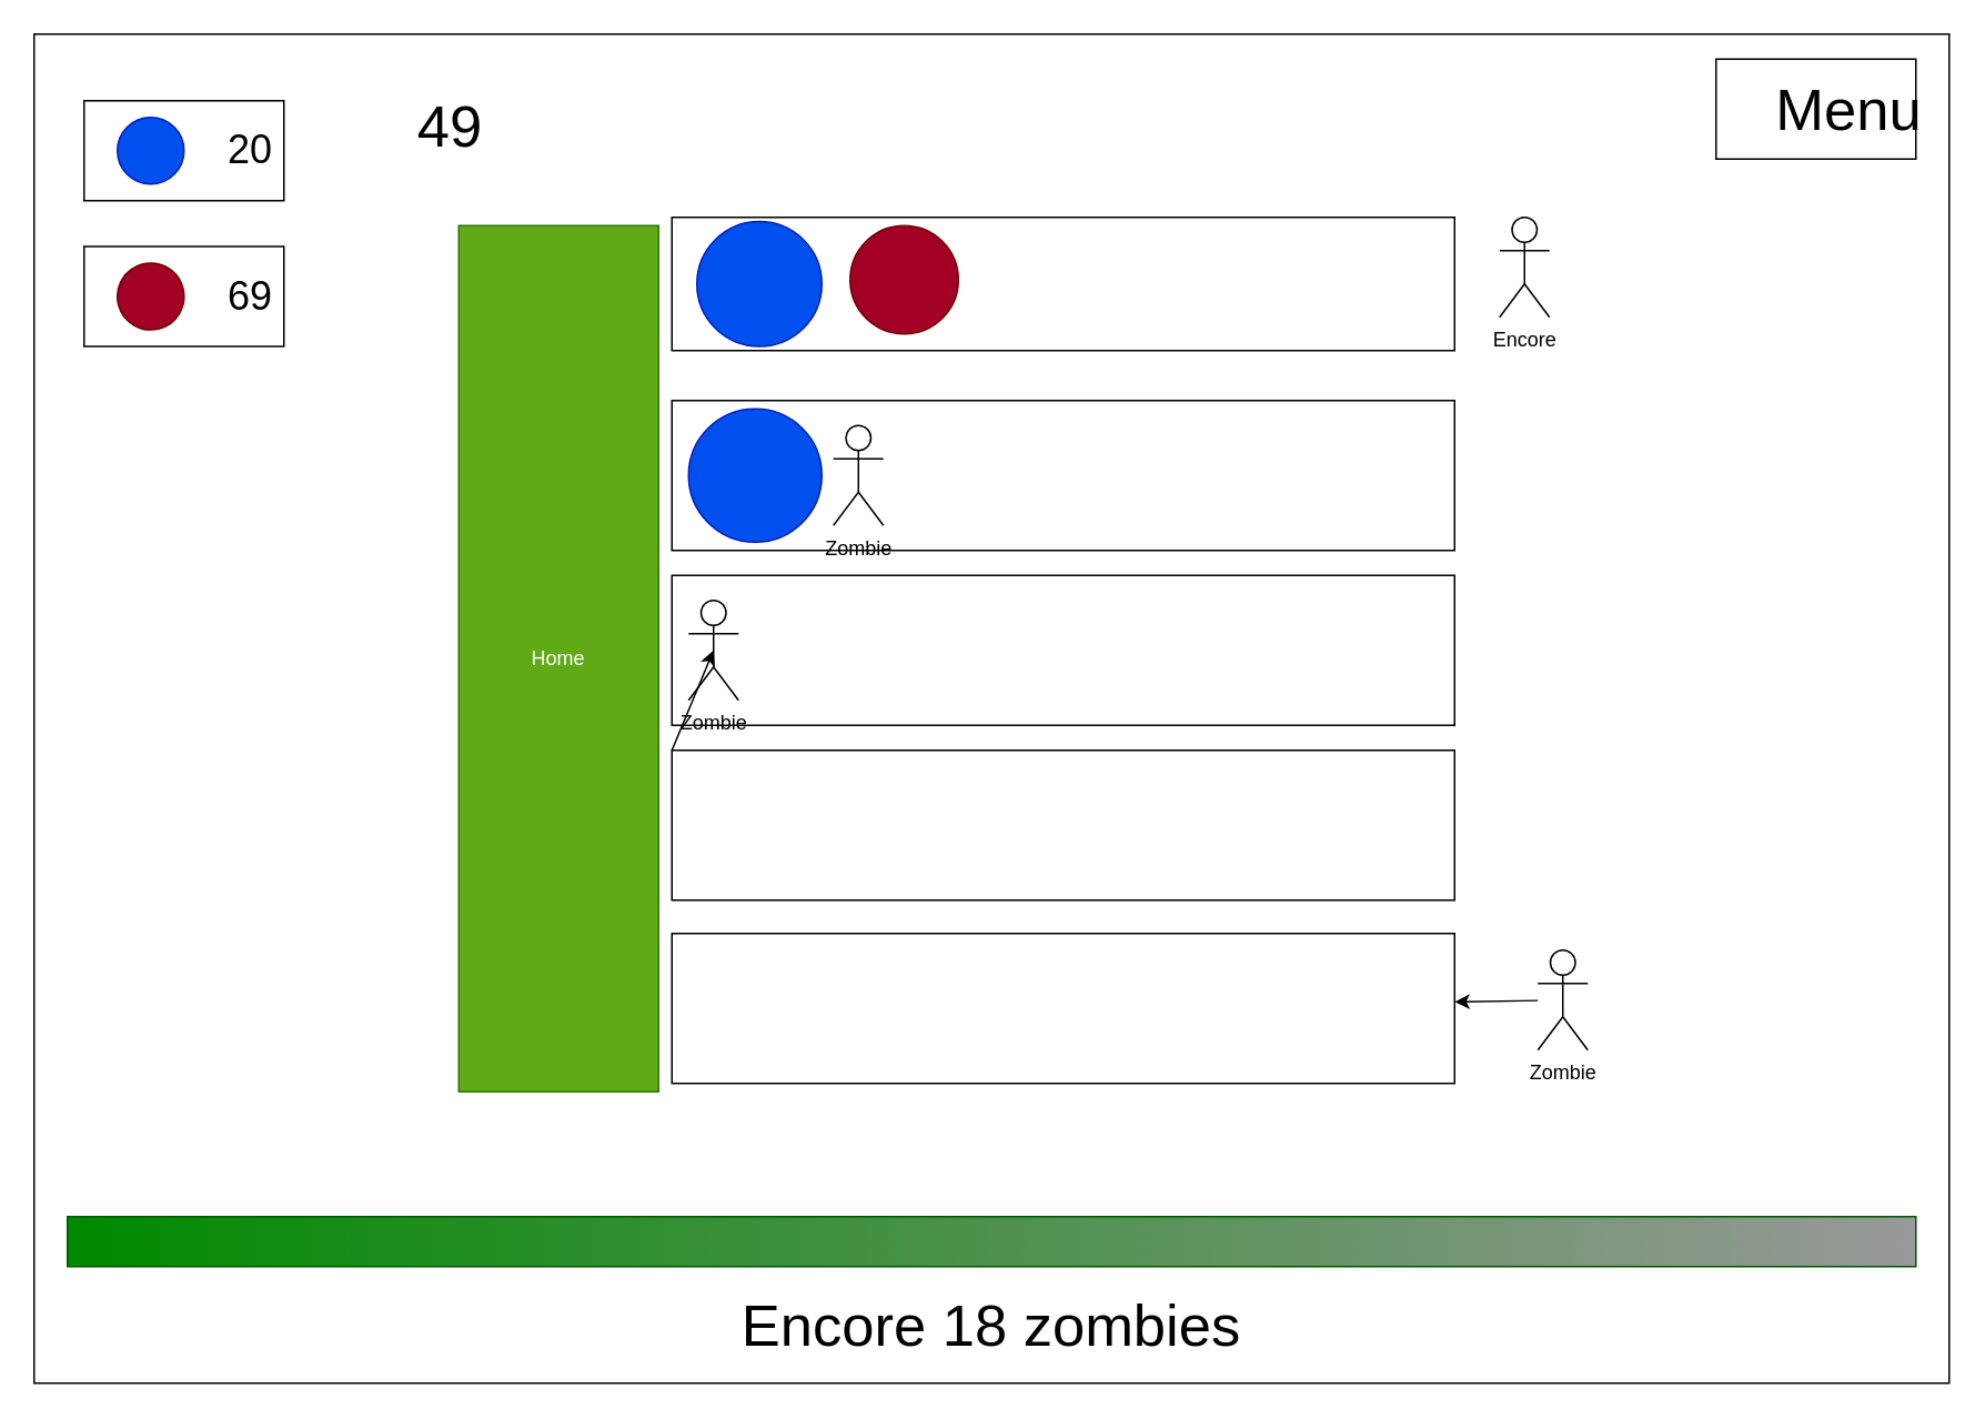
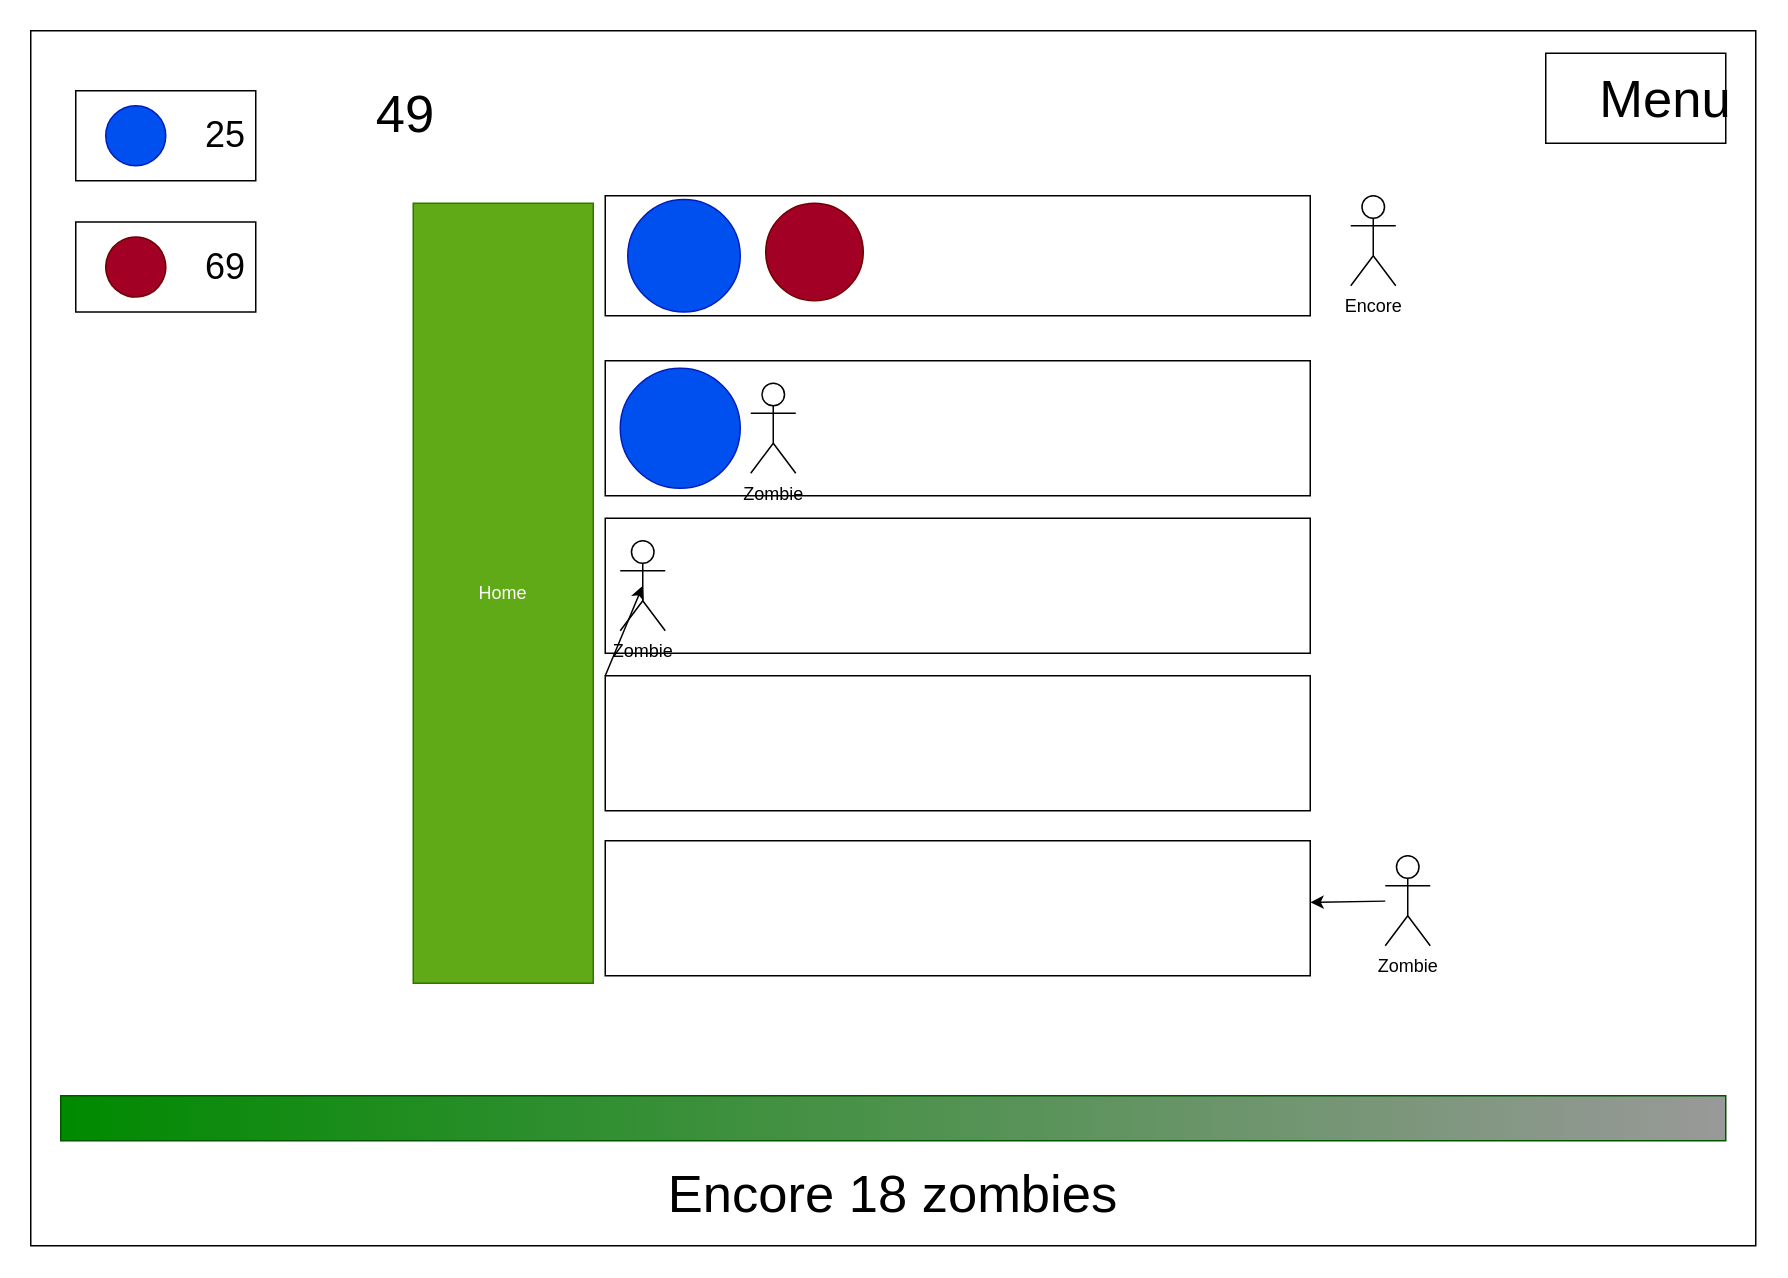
  <mxCell id="0" />
  <mxCell id="1" parent="0" />
  <mxCell id="2" value="" style="rounded=0;whiteSpace=wrap;html=1;shadow=0;glass=0;gradientColor=none;container=0;" vertex="1" parent="1"><mxGeometry x="20" y="20" width="1150" height="810" as="geometry" /></mxCell>
  <mxCell id="3" value="Home" style="rounded=0;whiteSpace=wrap;html=1;fillColor=#60a917;fontColor=#ffffff;strokeColor=#2D7600;" parent="1" vertex="1"><mxGeometry x="275" y="135" width="120" height="520" as="geometry" /></mxCell>
  <mxCell id="4" value="" style="rounded=0;whiteSpace=wrap;html=1;" vertex="1" parent="1"><mxGeometry x="403" y="560" width="470" height="90" as="geometry" /></mxCell>
  <mxCell id="5" value="" style="rounded=0;whiteSpace=wrap;html=1;" vertex="1" parent="1"><mxGeometry x="403" y="345" width="470" height="90" as="geometry" /></mxCell>
  <mxCell id="6" value="" style="rounded=0;whiteSpace=wrap;html=1;" vertex="1" parent="1"><mxGeometry x="403" y="240" width="470" height="90" as="geometry" /></mxCell>
  <mxCell id="7" value="" style="rounded=0;whiteSpace=wrap;html=1;" vertex="1" parent="1"><mxGeometry x="403" y="130" width="470" height="80" as="geometry" /></mxCell>
  <mxCell id="8" value="Encore" style="shape=umlActor;verticalLabelPosition=bottom;verticalAlign=top;html=1;outlineConnect=0;" vertex="1" parent="1"><mxGeometry x="900" y="130" width="30" height="60" as="geometry" /></mxCell>
  <mxCell id="9" value="Zombie&lt;br&gt;" style="shape=umlActor;verticalLabelPosition=bottom;verticalAlign=top;html=1;outlineConnect=0;" vertex="1" parent="1"><mxGeometry x="500" y="255" width="30" height="60" as="geometry" /></mxCell>
  <mxCell id="10" value="Zombie&lt;br&gt;" style="shape=umlActor;verticalLabelPosition=bottom;verticalAlign=top;html=1;outlineConnect=0;" vertex="1" parent="1"><mxGeometry x="413" y="360" width="30" height="60" as="geometry" /></mxCell>
  <mxCell id="11" style="edgeStyle=none;html=1;" edge="1" parent="1" source="12" target="4"><mxGeometry relative="1" as="geometry" /></mxCell>
  <mxCell id="12" value="Zombie&lt;br&gt;" style="shape=umlActor;verticalLabelPosition=bottom;verticalAlign=top;html=1;outlineConnect=0;" vertex="1" parent="1"><mxGeometry x="923" y="570" width="30" height="60" as="geometry" /></mxCell>
  <mxCell id="13" value="" style="ellipse;whiteSpace=wrap;html=1;aspect=fixed;fillColor=#0050ef;fontColor=#ffffff;strokeColor=#001DBC;" vertex="1" parent="1"><mxGeometry x="418" y="132.5" width="75" height="75" as="geometry" /></mxCell>
  <mxCell id="14" value="" style="ellipse;whiteSpace=wrap;html=1;aspect=fixed;fillColor=#a20025;fontColor=#ffffff;strokeColor=#6F0000;" vertex="1" parent="1"><mxGeometry x="510" y="135" width="65" height="65" as="geometry" /></mxCell>
  <mxCell id="15" value="" style="ellipse;whiteSpace=wrap;html=1;aspect=fixed;fillColor=#0050ef;fontColor=#ffffff;strokeColor=#001DBC;" vertex="1" parent="1"><mxGeometry x="413" y="245" width="80" height="80" as="geometry" /></mxCell>
  <mxCell id="16" style="edgeStyle=none;html=1;exitX=0;exitY=0;exitDx=0;exitDy=0;entryX=0.5;entryY=0.5;entryDx=0;entryDy=0;entryPerimeter=0;" edge="1" parent="1" source="17" target="10"><mxGeometry relative="1" as="geometry" /></mxCell>
  <mxCell id="17" value="" style="rounded=0;whiteSpace=wrap;html=1;" vertex="1" parent="1"><mxGeometry x="403" y="450" width="470" height="90" as="geometry" /></mxCell>
  <mxCell id="18" value="" style="rounded=0;whiteSpace=wrap;html=1;shadow=0;glass=0;sketch=0;gradientColor=none;" vertex="1" parent="1"><mxGeometry x="50" y="60" width="120" height="60" as="geometry" /></mxCell>
  <mxCell id="19" value="" style="ellipse;whiteSpace=wrap;html=1;aspect=fixed;fillColor=#0050ef;fontColor=#ffffff;strokeColor=#001DBC;" vertex="1" parent="1"><mxGeometry x="70" y="70" width="40" height="40" as="geometry" /></mxCell>
- <mxCell id="20" value="&lt;font style=&quot;font-size: 24px;&quot;&gt;20&lt;/font&gt;" style="text;html=1;strokeColor=none;fillColor=none;align=center;verticalAlign=middle;whiteSpace=wrap;rounded=0;shadow=0;glass=0;sketch=0;" vertex="1" parent="1"><mxGeometry x="120" y="75" width="60" height="30" as="geometry" /></mxCell>
+ <mxCell id="20" value="&lt;font style=&quot;font-size: 24px;&quot;&gt;25&lt;/font&gt;" style="text;html=1;strokeColor=none;fillColor=none;align=center;verticalAlign=middle;whiteSpace=wrap;rounded=0;shadow=0;glass=0;sketch=0;" vertex="1" parent="1"><mxGeometry x="120" y="75" width="60" height="30" as="geometry" /></mxCell>
  <mxCell id="21" value="" style="rounded=0;whiteSpace=wrap;html=1;shadow=0;glass=0;sketch=0;fontSize=24;gradientColor=none;" vertex="1" parent="1"><mxGeometry x="50" y="147.5" width="120" height="60" as="geometry" /></mxCell>
  <mxCell id="22" value="" style="ellipse;whiteSpace=wrap;html=1;aspect=fixed;fillColor=#a20025;fontColor=#ffffff;strokeColor=#6F0000;rotation=-15;direction=south;" vertex="1" parent="1"><mxGeometry x="70" y="157.5" width="40" height="40" as="geometry" /></mxCell>
  <mxCell id="23" value="&lt;font style=&quot;font-size: 24px;&quot;&gt;69&lt;br&gt;&lt;/font&gt;" style="text;html=1;strokeColor=none;fillColor=none;align=center;verticalAlign=middle;whiteSpace=wrap;rounded=0;shadow=0;glass=0;sketch=0;" vertex="1" parent="1"><mxGeometry x="120" y="162.5" width="60" height="30" as="geometry" /></mxCell>
  <mxCell id="24" value="&lt;font style=&quot;font-size: 35px;&quot;&gt;49&lt;/font&gt;" style="text;html=1;strokeColor=none;fillColor=none;align=center;verticalAlign=middle;whiteSpace=wrap;rounded=0;shadow=0;glass=0;sketch=0;fontSize=24;" vertex="1" parent="1"><mxGeometry x="240" y="60" width="60" height="30" as="geometry" /></mxCell>
  <mxCell id="25" value="" style="rounded=0;whiteSpace=wrap;html=1;shadow=0;glass=0;sketch=0;fontSize=35;gradientColor=none;" vertex="1" parent="1"><mxGeometry x="1030" y="35" width="120" height="60" as="geometry" /></mxCell>
  <mxCell id="26" value="Menu" style="text;html=1;strokeColor=none;fillColor=none;align=center;verticalAlign=middle;whiteSpace=wrap;rounded=0;shadow=0;glass=0;sketch=0;fontSize=35;" vertex="1" parent="1"><mxGeometry x="1080" y="50" width="60" height="30" as="geometry" /></mxCell>
  <mxCell id="27" value="" style="rounded=0;whiteSpace=wrap;html=1;shadow=0;glass=0;sketch=0;fontSize=35;gradientDirection=east;fillColor=#008a00;fontColor=#ffffff;strokeColor=#005700;gradientColor=#999999;" vertex="1" parent="1"><mxGeometry x="40" y="730" width="1110" height="30" as="geometry" /></mxCell>
  <mxCell id="28" value="Encore 18 zombies" style="text;html=1;strokeColor=none;fillColor=none;align=center;verticalAlign=middle;whiteSpace=wrap;rounded=0;shadow=0;glass=0;sketch=0;fontSize=35;" vertex="1" parent="1"><mxGeometry x="419" y="780" width="352" height="30" as="geometry" /></mxCell>
